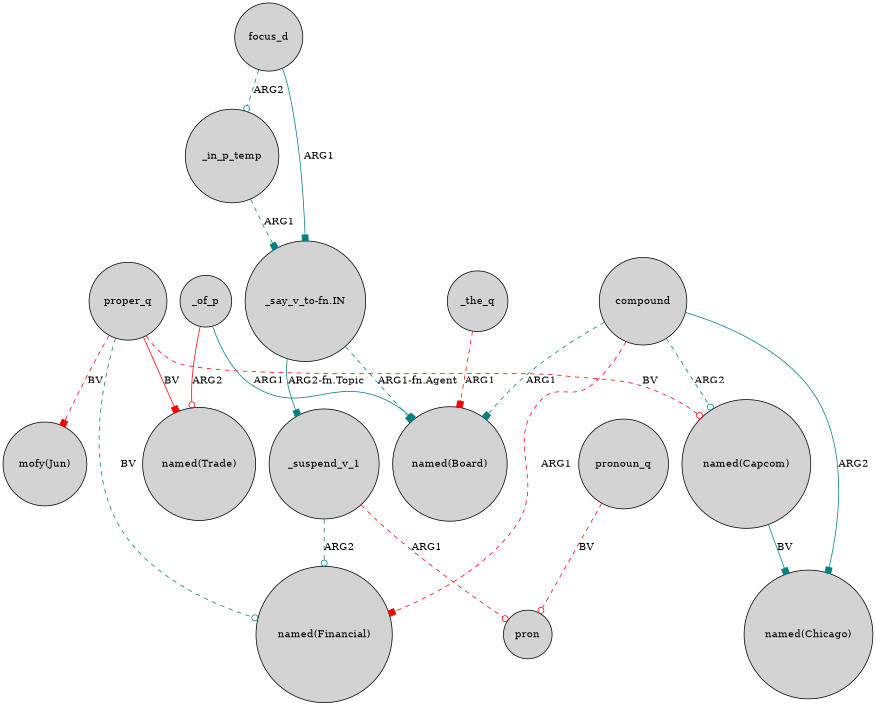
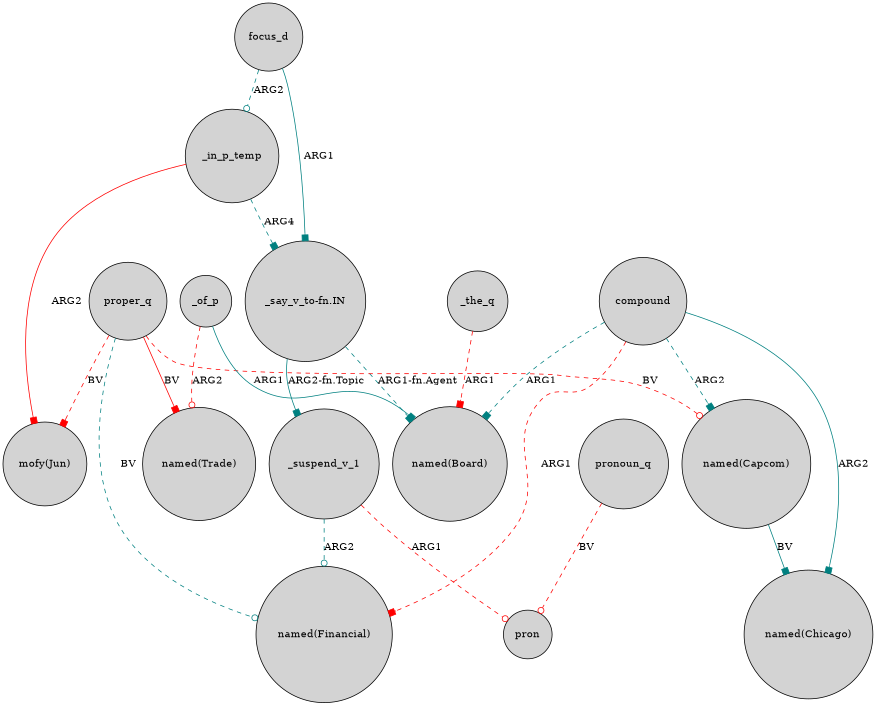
  digraph {
    node [shape=circle style=filled]
    edge [arrowhead=box color=teal style=dashed]
    _the_q
    "named(Board)"
    focus_d
    _in_p_temp
    "_say_v_to-fn.IN"
    "mofy(Jun)"
    _suspend_v_1
    proper_q
    "named(Capcom)"
    "named(Trade)"
    "named(Financial)"
    "named(Chicago)"
    pron
    compound
    _of_p
    pronoun_q
    _the_q -> "named(Board)" [color=red label=ARG1]
    focus_d -> _in_p_temp [arrowhead=odot label=ARG2]
    focus_d -> "_say_v_to-fn.IN" [label=ARG1 style=solid]
-   _in_p_temp -> "_say_v_to-fn.IN" [label=ARG1]
+   _in_p_temp -> "_say_v_to-fn.IN" [label=ARG4]
+   _in_p_temp -> "mofy(Jun)" [color=red label=ARG2 style=solid]
    "_say_v_to-fn.IN" -> "named(Board)" [label="ARG1-fn.Agent"]
    "_say_v_to-fn.IN" -> _suspend_v_1 [label="ARG2-fn.Topic" style=solid]
    _suspend_v_1 -> "named(Financial)" [arrowhead=odot label=ARG2]
    _suspend_v_1 -> pron [arrowhead=odot color=red label=ARG1]
    proper_q -> "mofy(Jun)" [color=red label=BV]
    proper_q -> "named(Capcom)" [arrowhead=odot color=red label=BV]
    proper_q -> "named(Trade)" [color=red label=BV style=solid]
    proper_q -> "named(Financial)" [arrowhead=odot label=BV]
    "named(Capcom)" -> "named(Chicago)" [label=BV style=solid]
    compound -> "named(Board)" [label=ARG1]
-   compound -> "named(Capcom)" [arrowhead=odot label=ARG2]
+   compound -> "named(Capcom)" [label=ARG2]
    compound -> "named(Financial)" [color=red label=ARG1]
    compound -> "named(Chicago)" [label=ARG2 style=solid]
    _of_p -> "named(Board)" [label=ARG1 style=solid]
-   _of_p -> "named(Trade)" [arrowhead=odot color=red label=ARG2 style=solid]
+   _of_p -> "named(Trade)" [arrowhead=odot color=red label=ARG2]
    pronoun_q -> pron [arrowhead=odot color=red label=BV]
  }
